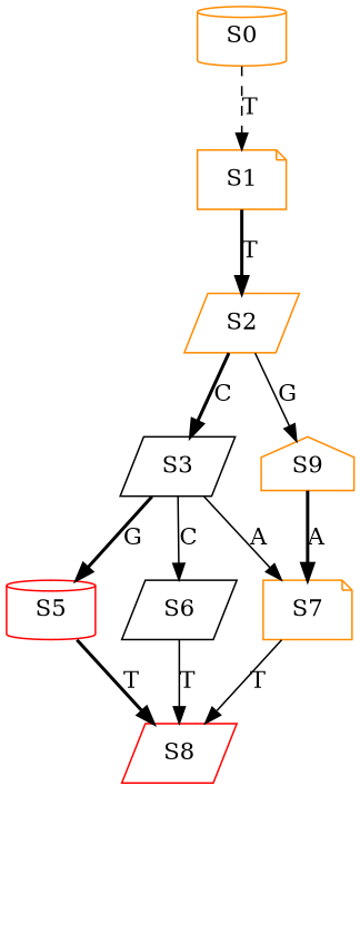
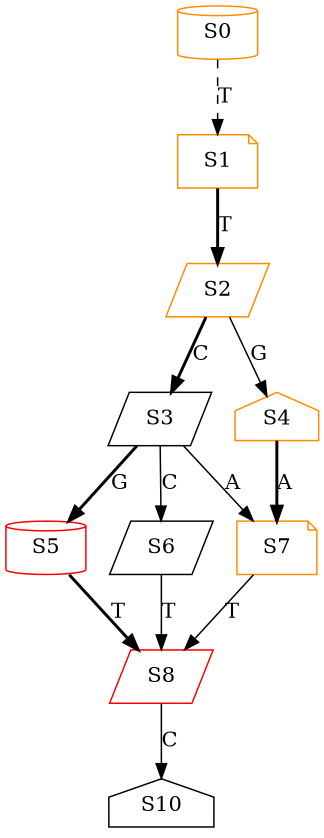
  strict digraph {
    node [color=darkorange shape=parallelogram]
    edge [style=solid]
    S0 [shape=cylinder]
    S1 [shape=note]
    S2
    S3 [color=black]
-   S4 [shape=house label=S9]
+   S4 [shape=house]
    S5 [color=red shape=cylinder]
    S6 [color=black]
    S7 [shape=note]
    S8 [color=red]
+   S10 [color=black shape=house]
    S0 -> S1 [label=T style=dashed]
    S1 -> S2 [label=T style=bold]
    S2 -> S3 [label=C style=bold]
    S2 -> S4 [label=G]
    S3 -> S5 [label=G style=bold]
    S3 -> S6 [label=C]
    S3 -> S7 [label=A]
    S4 -> S7 [label=A style=bold]
    S5 -> S8 [label=T style=bold]
    S6 -> S8 [label=T]
    S7 -> S8 [label=T]
+   S8 -> S10 [label=C]
  }
